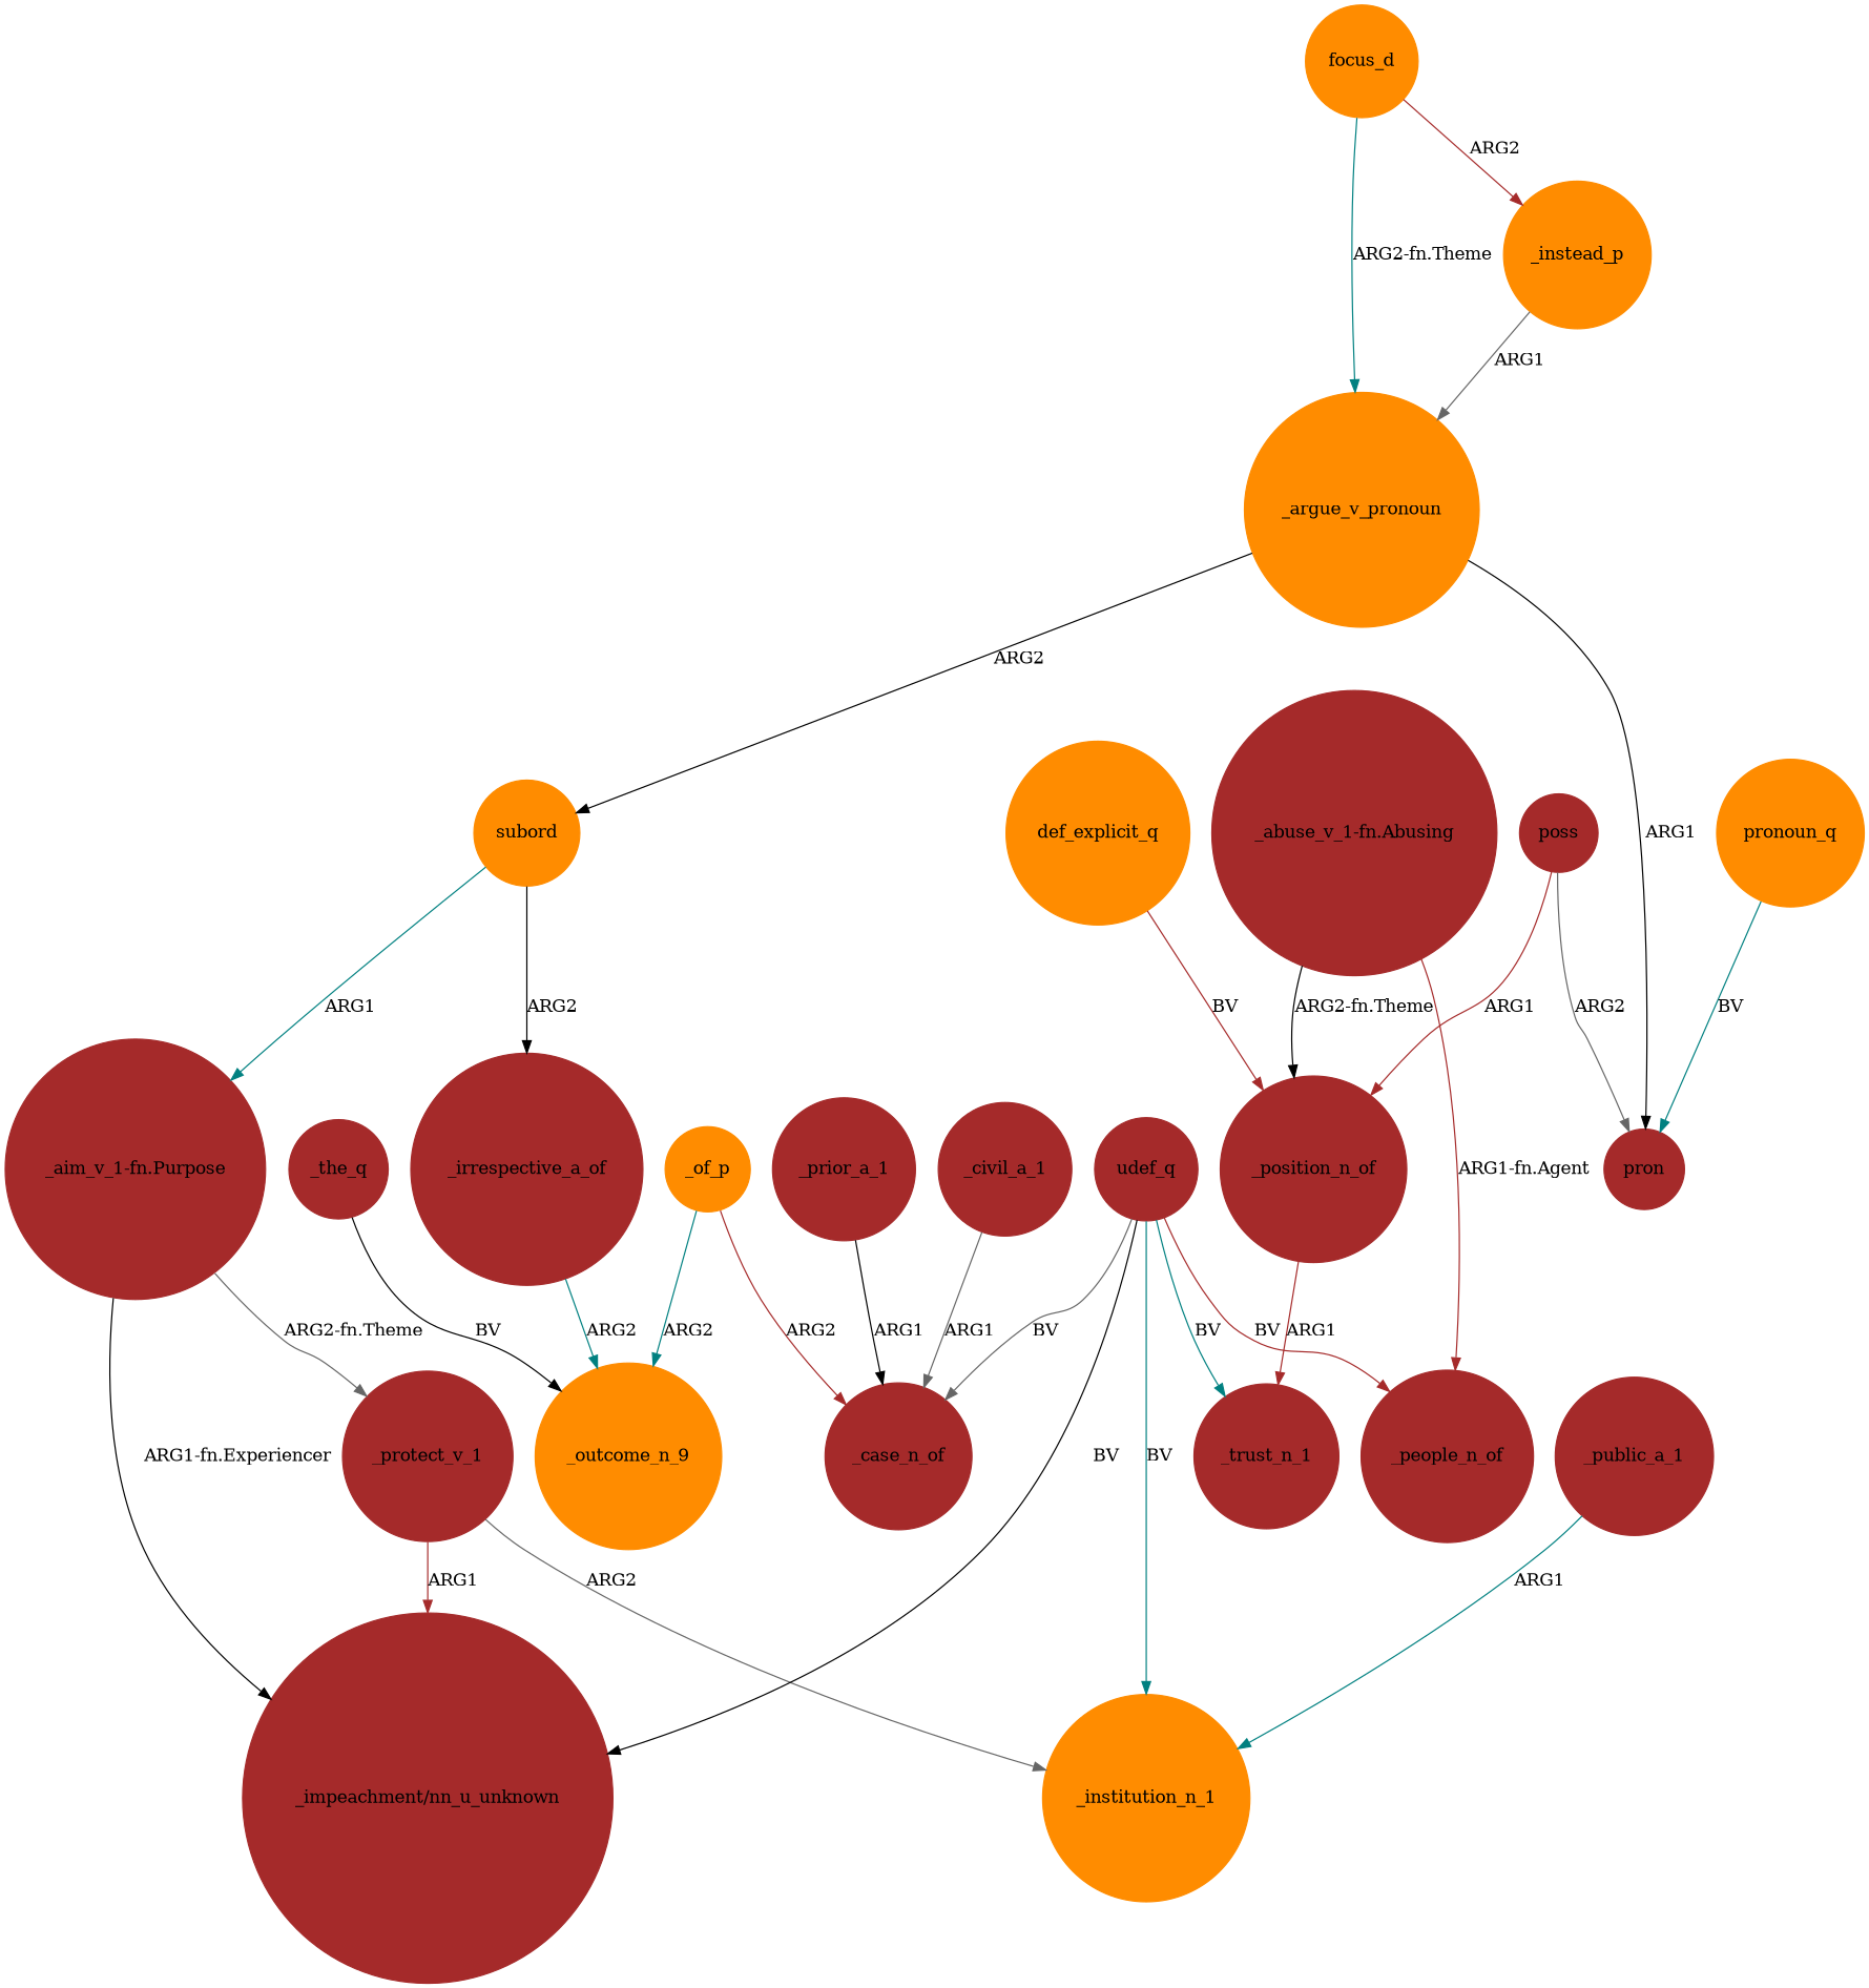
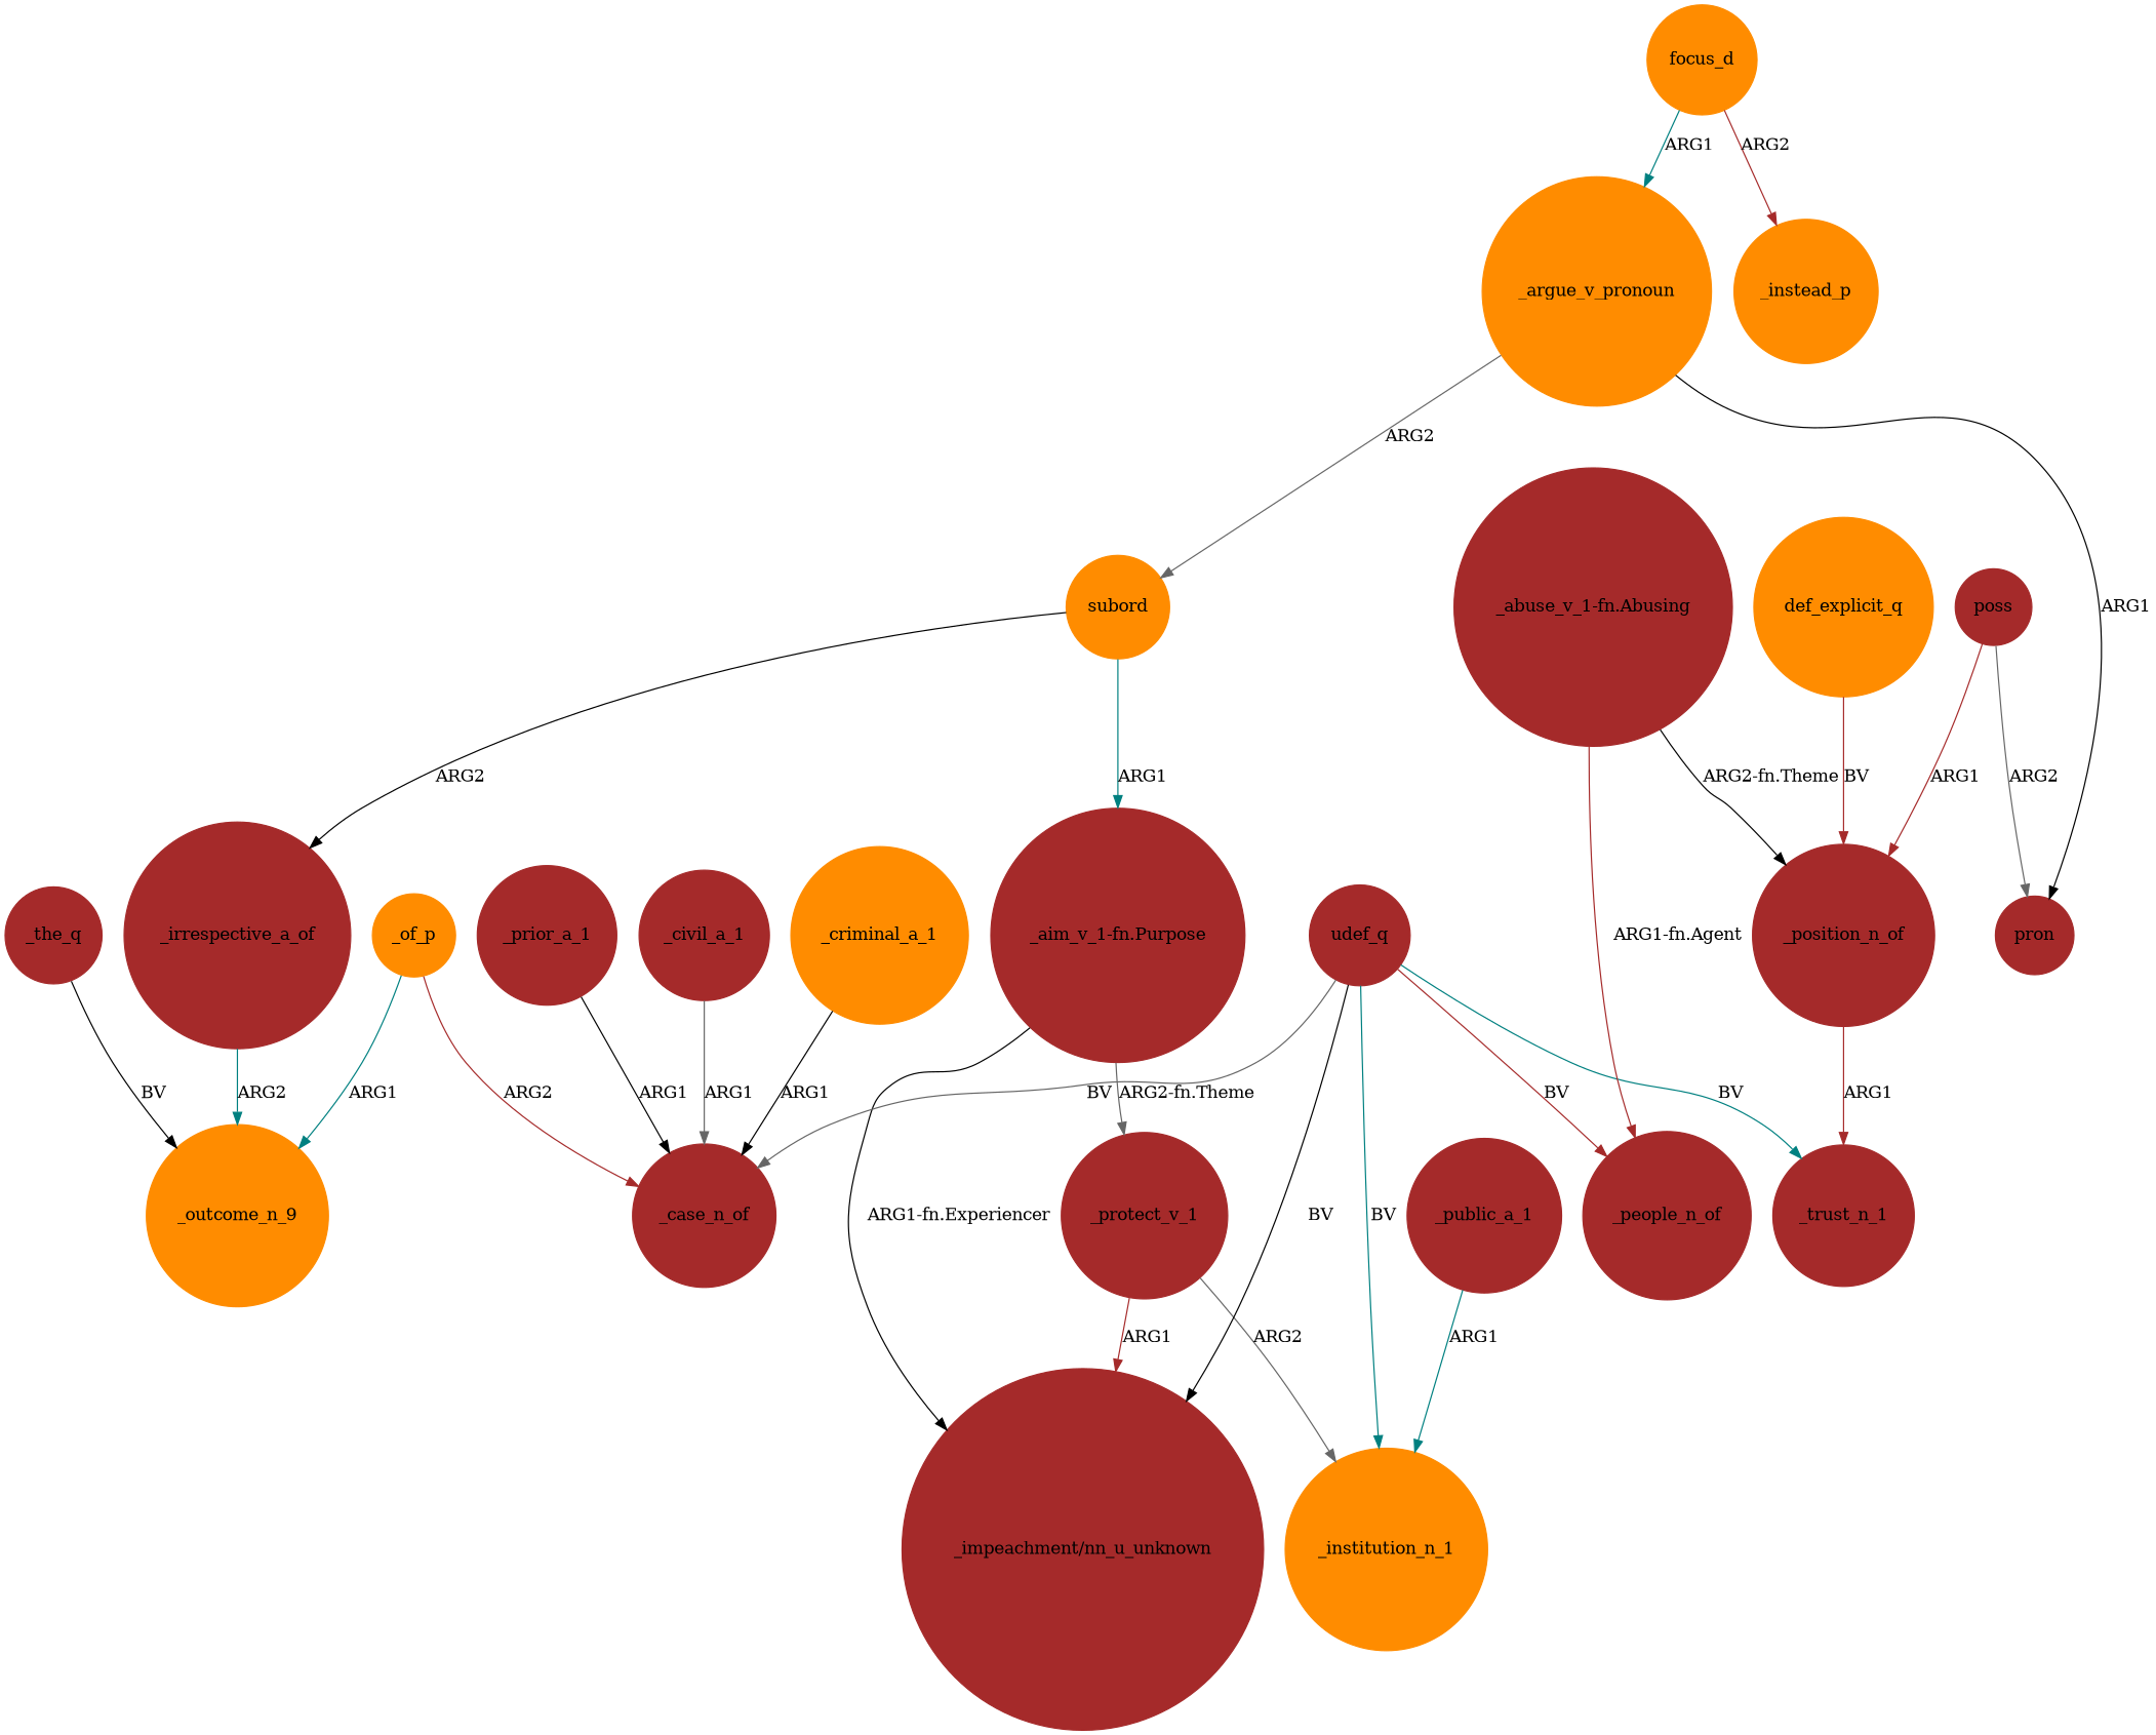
  digraph {
    node [color=brown shape=circle style=filled]
    edge [color=brown]
    _protect_v_1
    "_impeachment/nn_u_unknown"
    _institution_n_1 [color=darkorange]
    focus_d [color=darkorange]
    n5 [color=darkorange label=_argue_v_pronoun]
    _instead_p [color=darkorange]
    pron
    subord [color=darkorange]
    _irrespective_a_of
    "_aim_v_1-fn.Purpose"
    n11 [color=darkorange label=_outcome_n_9]
    udef_q
    _people_n_of
    _case_n_of
    _trust_n_1
    poss
    _position_n_of
    _of_p [color=darkorange]
+   _criminal_a_1 [color=darkorange]
    def_explicit_q [color=darkorange]
    _public_a_1
-   pronoun_q [color=darkorange]
    "_abuse_v_1-fn.Abusing"
    _prior_a_1
    _civil_a_1
    _the_q
    _protect_v_1 -> "_impeachment/nn_u_unknown" [label=ARG1]
    _protect_v_1 -> _institution_n_1 [color=gray40 label=ARG2]
-   focus_d -> n5 [color=teal label="ARG2-fn.Theme"]
+   focus_d -> n5 [color=teal label=ARG1]
    focus_d -> _instead_p [label=ARG2]
    n5 -> pron [color=black label=ARG1]
-   n5 -> subord [color=black label=ARG2]
-   _instead_p -> n5 [color=gray40 label=ARG1]
+   n5 -> subord [color=gray40 label=ARG2]
    subord -> _irrespective_a_of [color=black label=ARG2]
    subord -> "_aim_v_1-fn.Purpose" [color=teal label=ARG1]
    _irrespective_a_of -> n11 [color=teal label=ARG2]
    "_aim_v_1-fn.Purpose" -> _protect_v_1 [color=gray40 label="ARG2-fn.Theme"]
    "_aim_v_1-fn.Purpose" -> "_impeachment/nn_u_unknown" [color=black label="ARG1-fn.Experiencer"]
    udef_q -> "_impeachment/nn_u_unknown" [color=black label=BV]
    udef_q -> _institution_n_1 [color=teal label=BV]
    udef_q -> _people_n_of [label=BV]
    udef_q -> _case_n_of [color=gray40 label=BV]
    udef_q -> _trust_n_1 [color=teal label=BV]
    poss -> pron [color=gray40 label=ARG2]
    poss -> _position_n_of [label=ARG1]
    _position_n_of -> _trust_n_1 [label=ARG1]
-   _of_p -> n11 [color=teal label=ARG2]
+   _of_p -> n11 [color=teal label=ARG1]
    _of_p -> _case_n_of [label=ARG2]
+   _criminal_a_1 -> _case_n_of [color=black label=ARG1]
    def_explicit_q -> _position_n_of [label=BV]
    _public_a_1 -> _institution_n_1 [color=teal label=ARG1]
-   pronoun_q -> pron [color=teal label=BV]
    "_abuse_v_1-fn.Abusing" -> _people_n_of [label="ARG1-fn.Agent"]
    "_abuse_v_1-fn.Abusing" -> _position_n_of [color=black label="ARG2-fn.Theme"]
    _prior_a_1 -> _case_n_of [color=black label=ARG1]
    _civil_a_1 -> _case_n_of [color=gray40 label=ARG1]
    _the_q -> n11 [color=black label=BV]
  }
